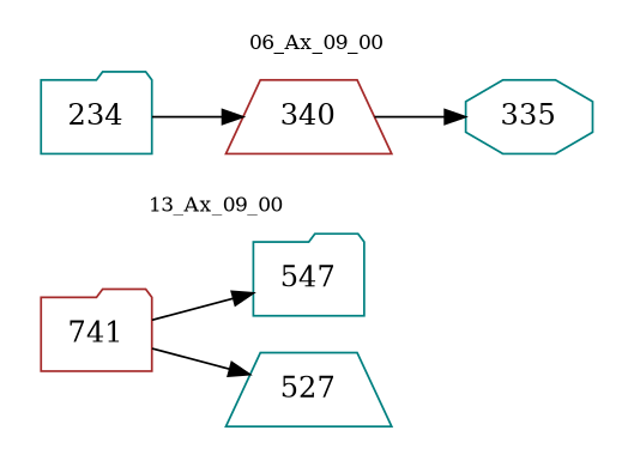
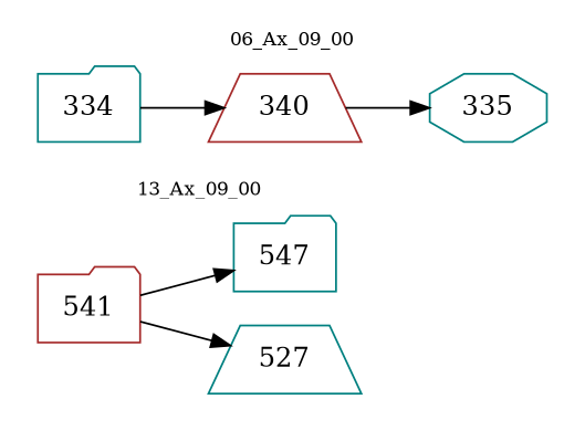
  digraph {
    rankdir=LR
    node [color=teal shape=folder]
    edge [color=black]
-   n1 [color=brown label=741]
+   n1 [color=brown label=541]
    n2 [label=527 shape=trapezium]
    n3 [label=547]
    n4 [color=brown label=340 shape=trapezium]
-   n5 [label=234]
+   n5 [label=334]
    n6 [label=335 shape=octagon]
    subgraph cluster_1 {
      color=white
      fontsize=10
      label="13_Ax_09_00"
      n1
      n2
      n3
    }
    subgraph cluster_2 {
      color=white
      fontsize=10
      label="06_Ax_09_00"
      n4
      n5
      n6
    }
    n1 -> n2
    n1 -> n3
    n4 -> n6
    n5 -> n4
  }
